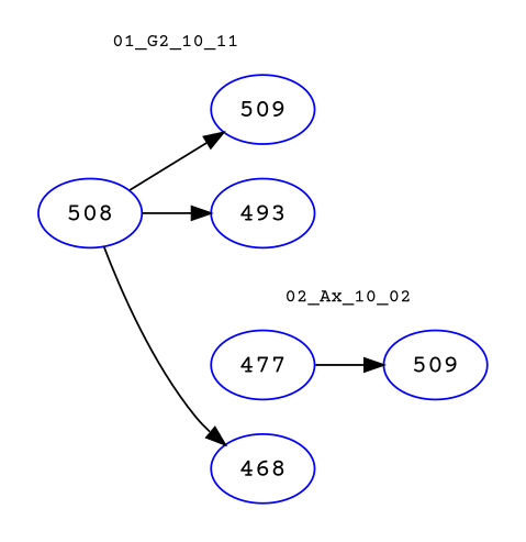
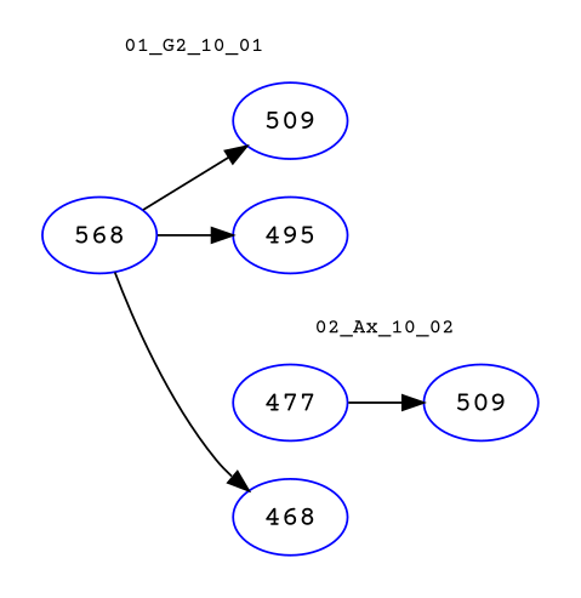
  digraph {
    fontname="Courier Prime"
    rankdir=LR
    node [color=blue fontname="Courier Prime"]
    edge [color=black fontname="Courier Prime"]
    n1 [label=477]
    n2 [label=468]
    n3 [label=509]
-   n4 [label=508]
-   n5 [label=493]
+   n4 [label=568]
+   n5 [label=495]
    n6 [label=509]
    subgraph cluster_1 {
      color=white
      fontsize=10
      label="02_Ax_10_02"
      n1
      n2
      n3
    }
    subgraph cluster_2 {
      color=white
      fontsize=10
-     label="01_G2_10_11"
+     label="01_G2_10_01"
      n4
      n5
      n6
    }
    n1 -> n3
    n4 -> n2
    n4 -> n5
    n4 -> n6
  }
